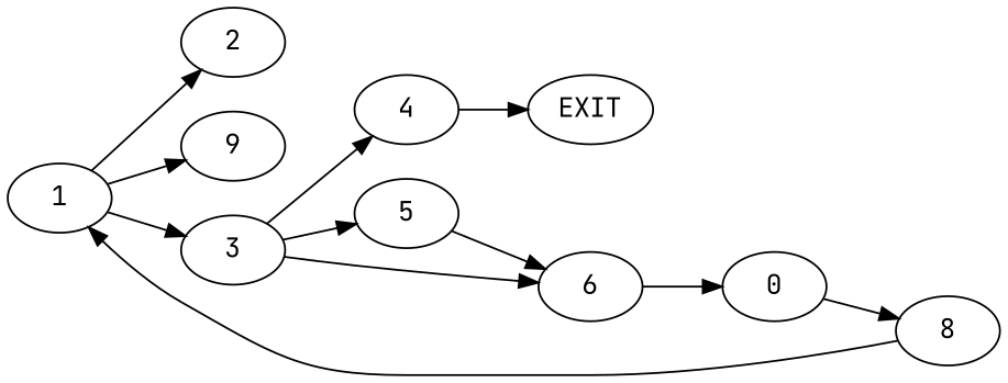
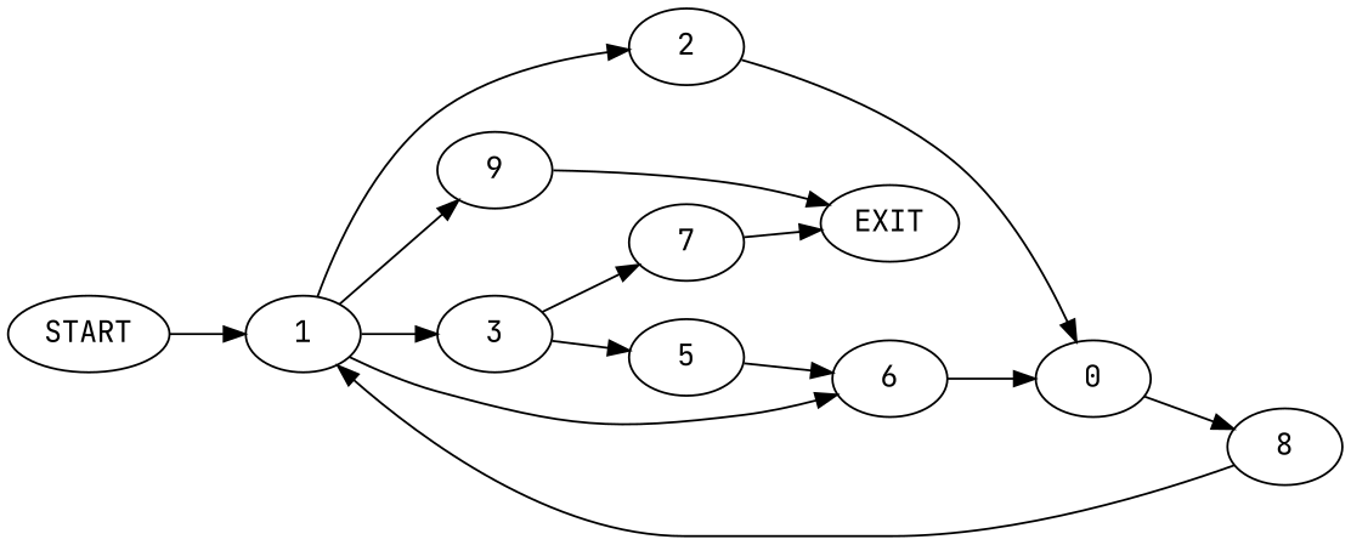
  digraph {
    fontname="JetBrains Mono"
    rankdir=LR
    node [fontname="JetBrains Mono"]
    edge [fontname="JetBrains Mono"]
+   n1 [label=START]
    1
    2
    9
    3
    n6 [label=0]
    n7 [label=EXIT]
-   4
+   4 [label=7]
    5
    6
    8
+   n1 -> 1
    1 -> 2
    1 -> 9
    1 -> 3
+   2 -> n6
+   9 -> n7
    3 -> 4
    3 -> 5 [tailport=s2]
-   3 -> 6
+   1 -> 6
    n6 -> 8
    4 -> n7
    5 -> 6
    6 -> n6
    8 -> 1
  }
